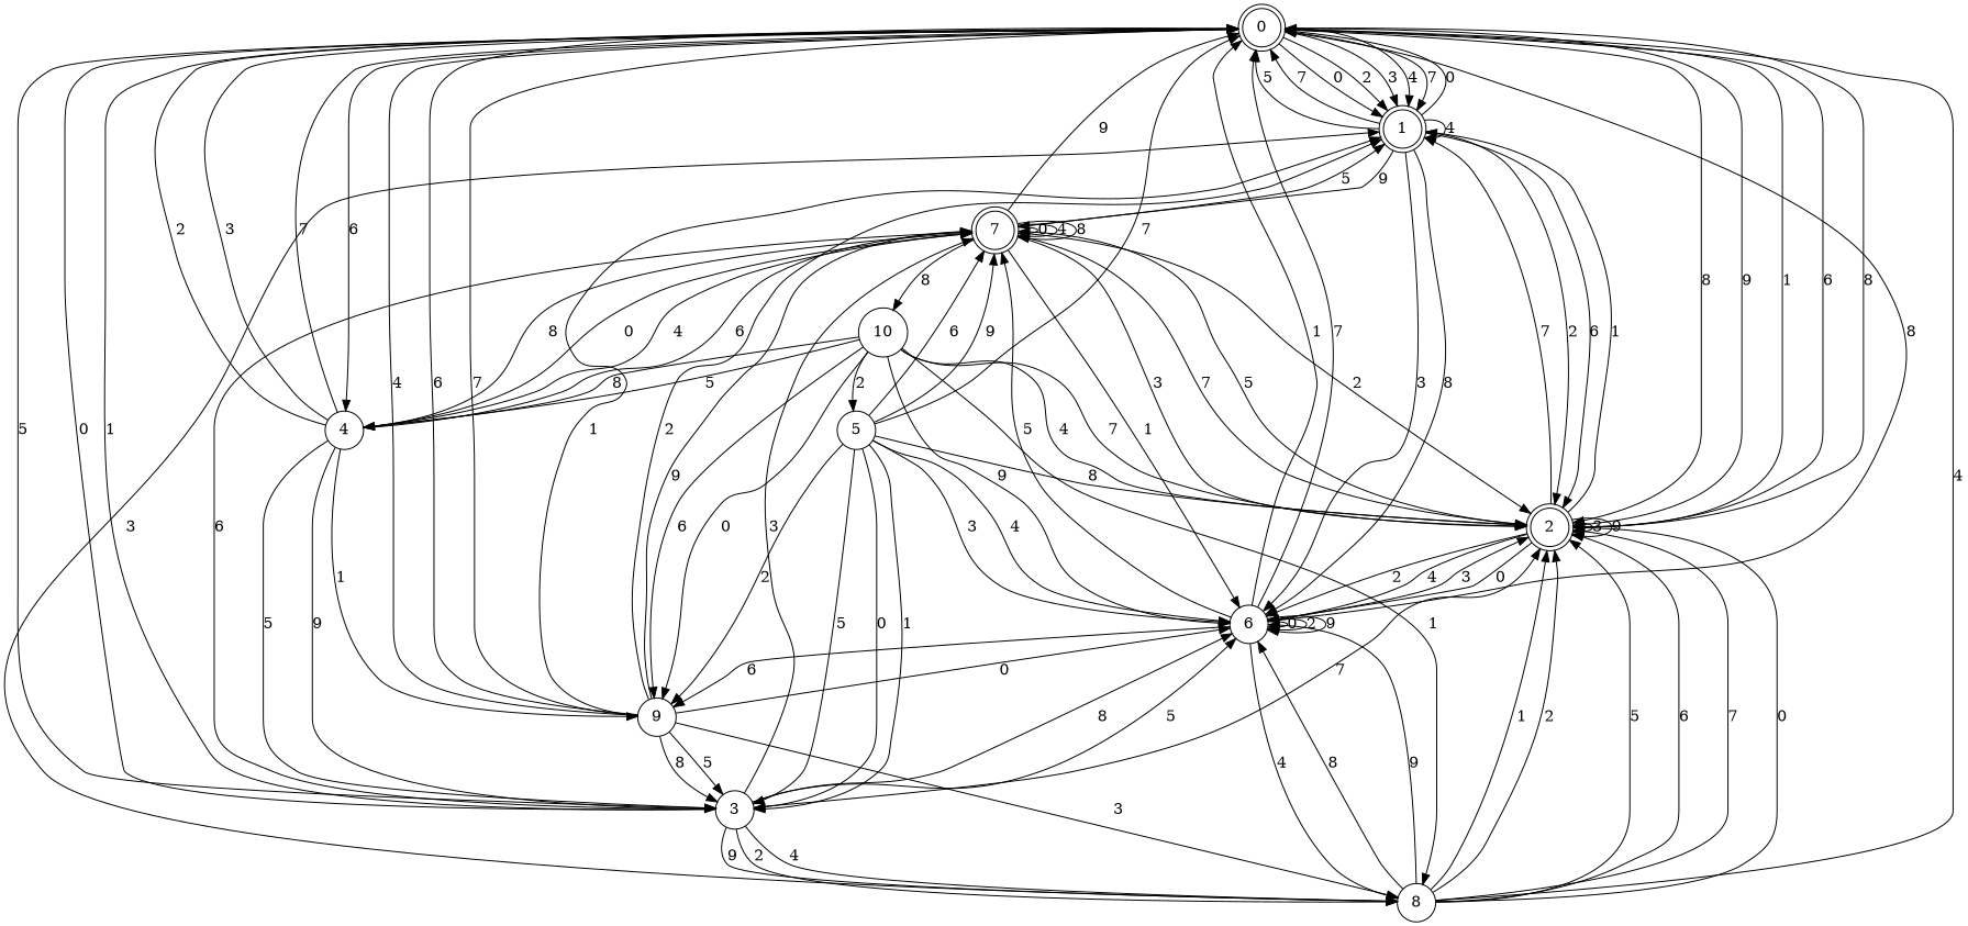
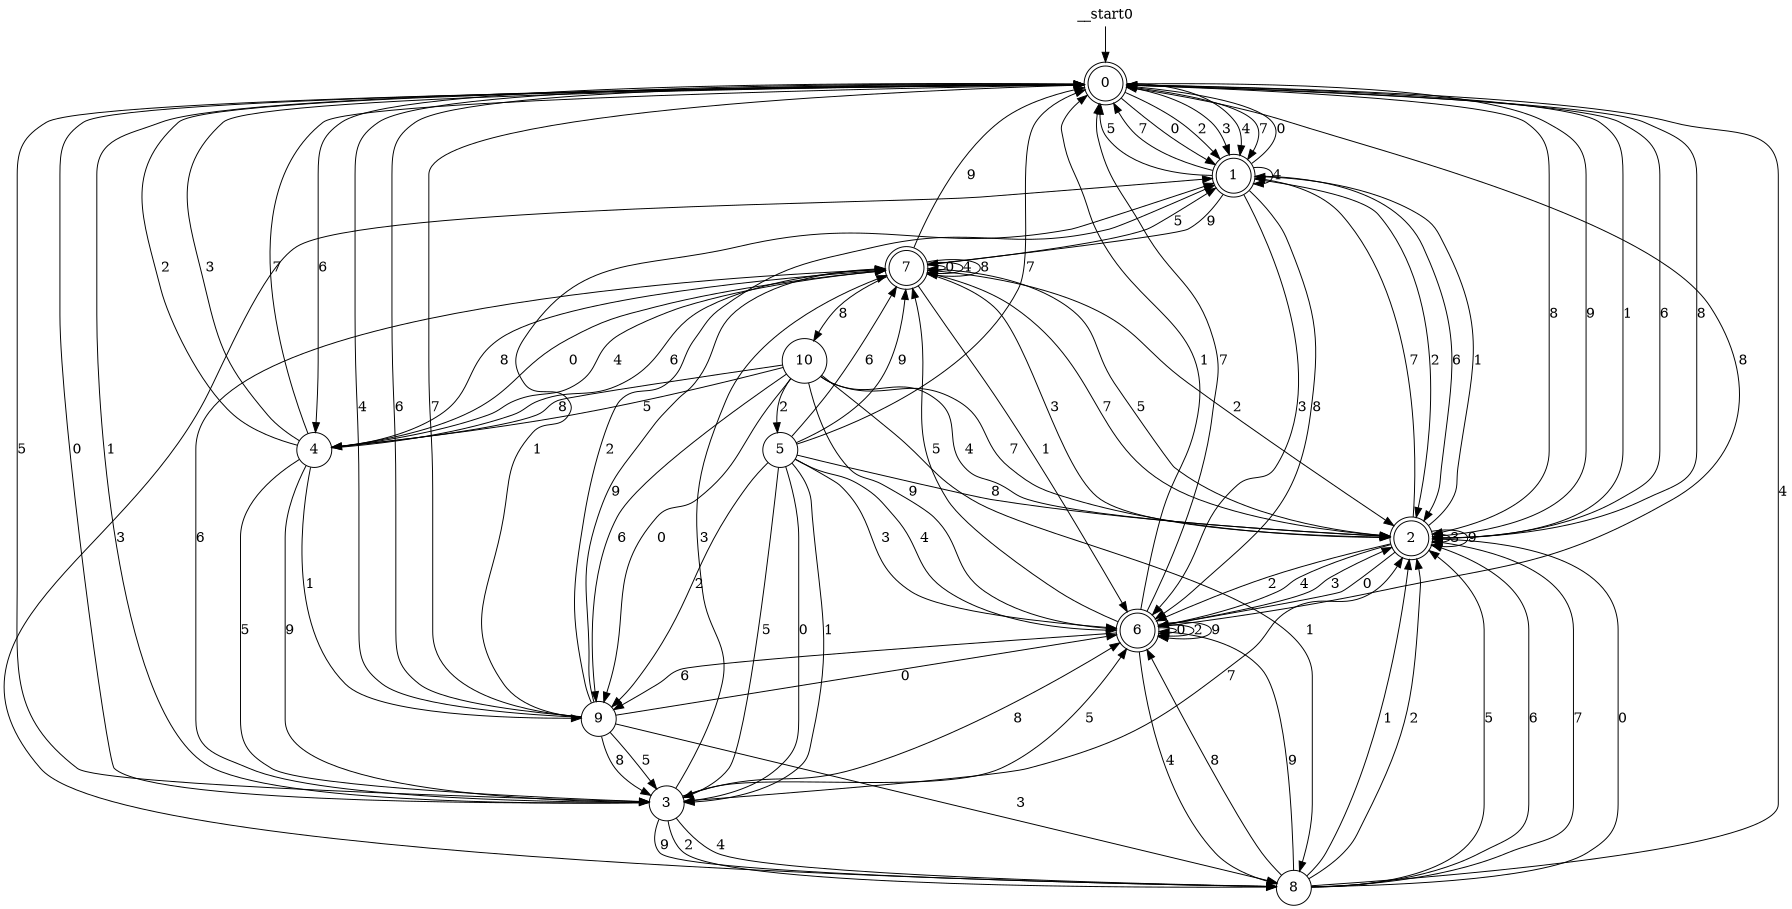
  digraph {
    node [shape=circle]
    n1 [label=0 shape=doublecircle]
    n2 [label=1 shape=doublecircle]
    n3 [label=2 shape=doublecircle]
    n4 [label=3]
    n5 [label=4]
-   n6 [label=6]
+   n6 [label=6 shape=doublecircle]
    n7 [label=7 shape=doublecircle]
    n8 [label=8]
    n9 [label=9]
    n10 [label=5]
    n11 [label=10]
+   __start0 [height=0 shape=none width=0]
    n1 -> n2 [label=0]
    n1 -> n2 [label=2]
    n1 -> n2 [label=3]
    n1 -> n2 [label=4]
    n1 -> n2 [label=7]
    n1 -> n3 [label=1]
    n1 -> n3 [label=8]
    n1 -> n3 [label=9]
    n1 -> n4 [label=5]
    n1 -> n5 [label=6]
    n2 -> n1 [label=0]
    n2 -> n1 [label=5]
    n2 -> n1 [label=7]
    n2 -> n2 [label=4]
    n2 -> n3 [label=2]
    n2 -> n3 [label=6]
    n2 -> n6 [label=3]
    n2 -> n6 [label=8]
    n2 -> n7 [label=9]
    n3 -> n1 [label=6]
    n3 -> n1 [label=8]
    n3 -> n2 [label=1]
    n3 -> n2 [label=7]
    n3 -> n3 [label=3]
    n3 -> n3 [label=9]
    n3 -> n6 [label=0]
    n3 -> n6 [label=2]
    n3 -> n6 [label=4]
    n3 -> n7 [label=5]
    n4 -> n1 [label=0]
    n4 -> n1 [label=1]
    n4 -> n3 [label=7]
    n4 -> n6 [label=5]
    n4 -> n6 [label=8]
    n4 -> n7 [label=3]
    n4 -> n7 [label=6]
    n4 -> n8 [label=2]
    n4 -> n8 [label=4]
    n4 -> n8 [label=9]
    n5 -> n1 [label=2]
    n5 -> n1 [label=3]
    n5 -> n1 [label=7]
    n5 -> n4 [label=5]
    n5 -> n4 [label=9]
    n5 -> n7 [label=0]
    n5 -> n7 [label=4]
    n5 -> n7 [label=6]
    n5 -> n7 [label=8]
    n5 -> n9 [label=1]
    n6 -> n1 [label=1]
    n6 -> n1 [label=7]
    n6 -> n1 [label=8]
    n6 -> n3 [label=3]
    n6 -> n6 [label=0]
    n6 -> n6 [label=2]
    n6 -> n6 [label=9]
    n6 -> n7 [label=5]
    n6 -> n8 [label=4]
    n6 -> n9 [label=6]
    n7 -> n1 [label=9]
    n7 -> n2 [label=5]
    n7 -> n3 [label=2]
    n7 -> n3 [label=3]
    n7 -> n3 [label=7]
    n7 -> n6 [label=1]
    n7 -> n7 [label=0]
    n7 -> n7 [label=4]
    n7 -> n7 [label=8]
    n7 -> n11 [label=8]
    n8 -> n1 [label=4]
    n8 -> n2 [label=3]
    n8 -> n3 [label=0]
    n8 -> n3 [label=1]
    n8 -> n3 [label=2]
    n8 -> n3 [label=5]
    n8 -> n3 [label=6]
    n8 -> n3 [label=7]
    n8 -> n6 [label=8]
    n8 -> n6 [label=9]
    n9 -> n1 [label=4]
    n9 -> n1 [label=6]
    n9 -> n1 [label=7]
    n9 -> n2 [label=1]
    n9 -> n2 [label=2]
    n9 -> n4 [label=5]
    n9 -> n4 [label=8]
    n9 -> n6 [label=0]
    n9 -> n7 [label=9]
    n9 -> n8 [label=3]
    n10 -> n1 [label=7]
    n10 -> n3 [label=8]
    n10 -> n4 [label=0]
    n10 -> n4 [label=1]
    n10 -> n4 [label=5]
    n10 -> n6 [label=3]
    n10 -> n6 [label=4]
    n10 -> n7 [label=6]
    n10 -> n7 [label=9]
    n10 -> n9 [label=2]
    n11 -> n3 [label=4]
    n11 -> n3 [label=7]
    n11 -> n5 [label=5]
    n11 -> n5 [label=8]
    n11 -> n6 [label=9]
    n11 -> n8 [label=1]
    n11 -> n9 [label=0]
    n11 -> n9 [label=6]
    n11 -> n10 [label=2]
+   __start0 -> n1
  }
